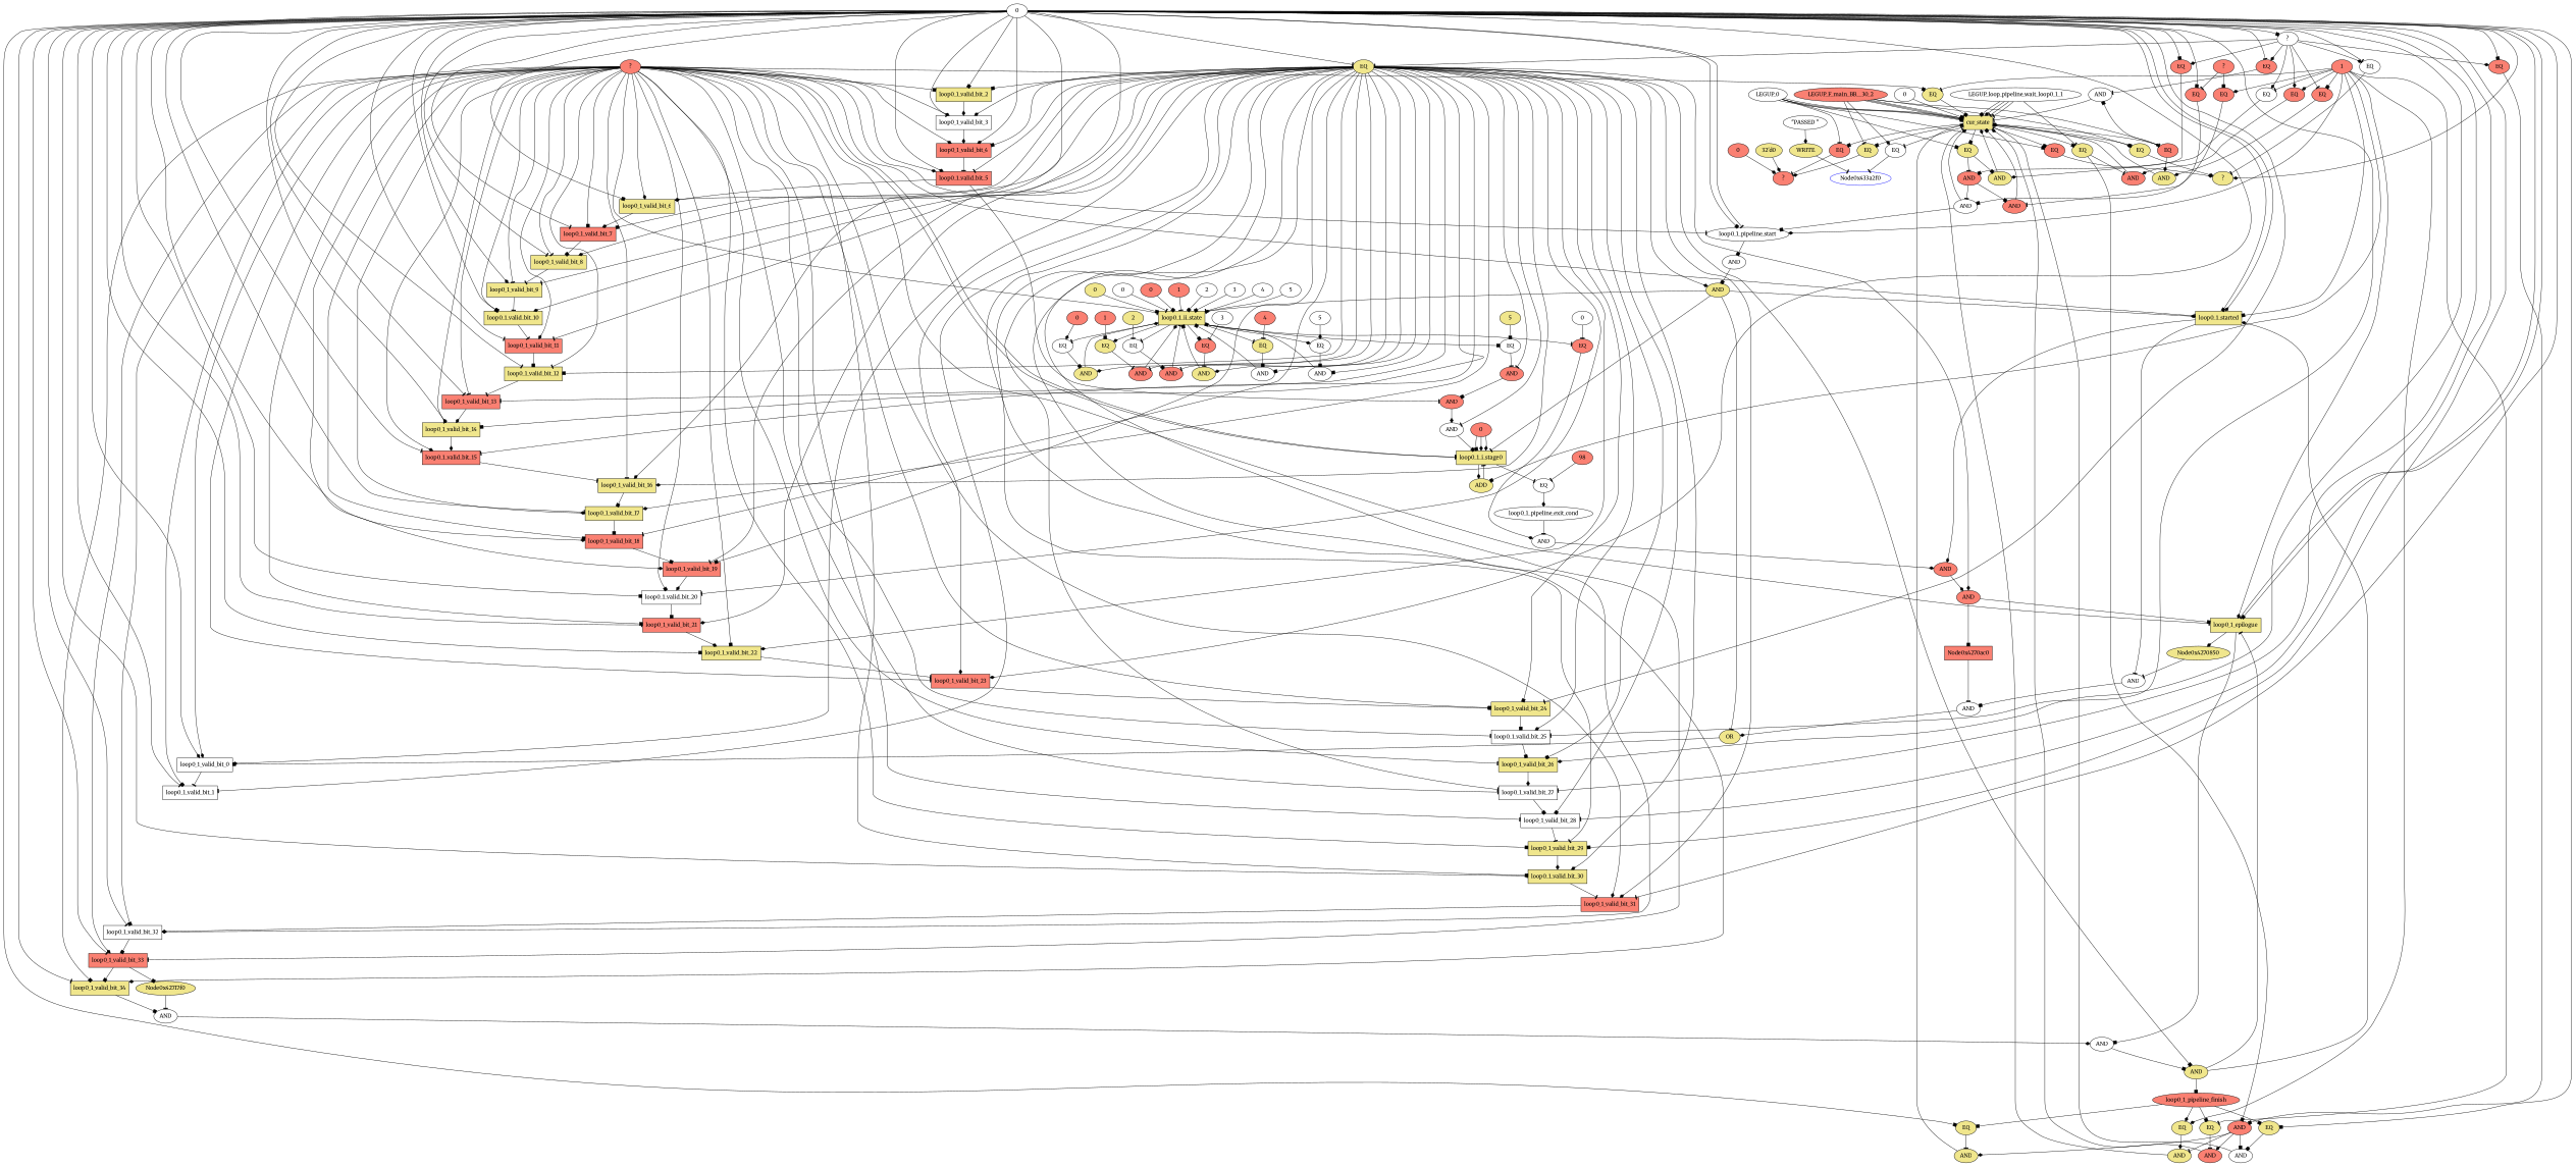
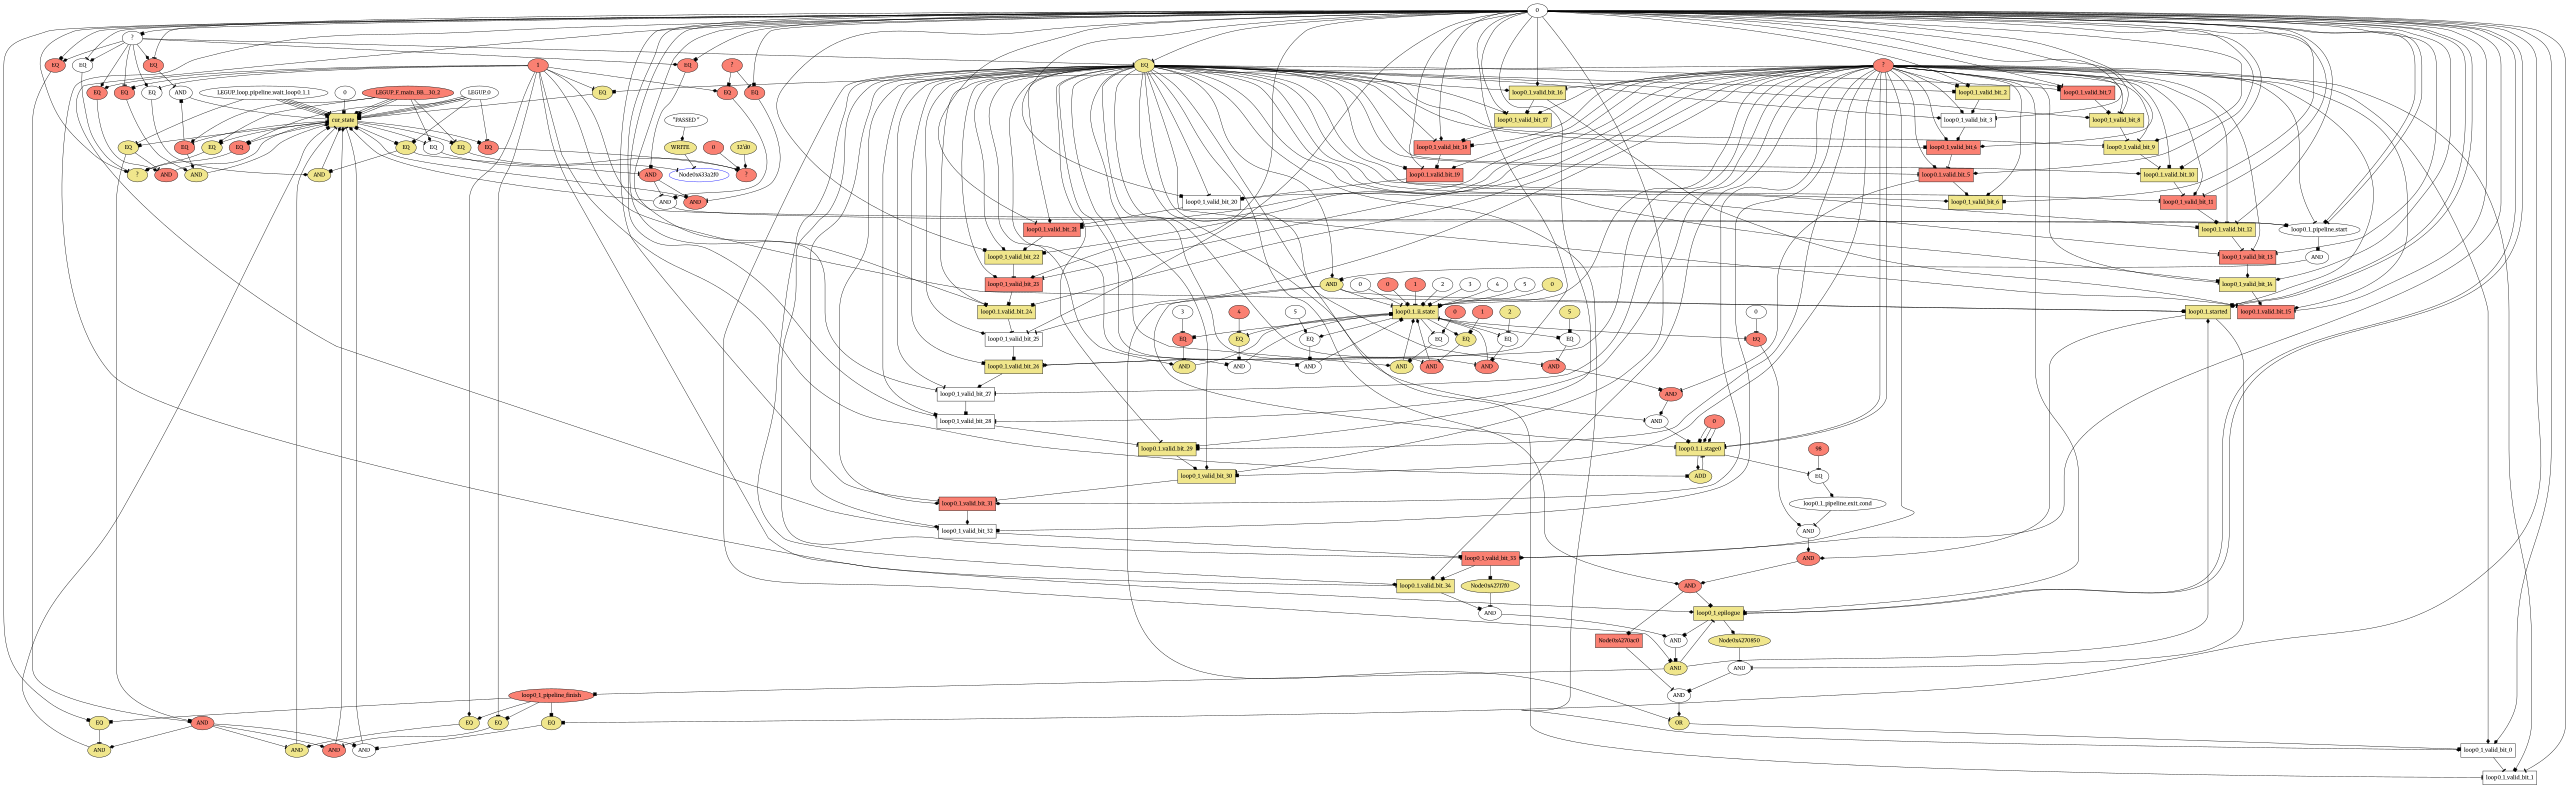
  digraph {
    fontname=Merriweather
    node [fillcolor=khaki fontname=Merriweather style=filled]
    edge [arrowhead=tee fontname=Merriweather]
    n1 [label="?"]
    n2 [fillcolor=white label=0]
    n3 [fillcolor=white label=EQ]
    n4 [fillcolor=white label="?"]
    n5 [fillcolor=salmon label=EQ]
    n6 [label=EQ]
    n7 [label=EQ]
    n8 [fillcolor=salmon label=EQ]
    n9 [fillcolor=salmon label=EQ]
    n10 [fillcolor=salmon label=EQ]
    n11 [label=EQ]
    n12 [label=loop0_1_epilogue shape=box]
    n13 [label=loop0_1_valid_bit_34 shape=box]
    n14 [fillcolor=salmon label=loop0_1_valid_bit_33 shape=box]
    n15 [label=loop0_1_started shape=box]
    n16 [fillcolor=white label=loop0_1_valid_bit_32 shape=box]
    n17 [fillcolor=salmon label=loop0_1_valid_bit_31 shape=box]
    n18 [label=loop0_1_valid_bit_30 shape=box]
    n19 [fillcolor=white label=loop0_1_pipeline_start]
    n20 [label=loop0_1_valid_bit_29 shape=box]
    n21 [fillcolor=white label=loop0_1_valid_bit_28 shape=box]
    n22 [fillcolor=white label=loop0_1_valid_bit_27 shape=box]
    n23 [fillcolor=salmon label=loop0_1_valid_bit_5 shape=box]
    n24 [label=loop0_1_valid_bit_26 shape=box]
    n25 [fillcolor=salmon label=loop0_1_valid_bit_4 shape=box]
    n26 [fillcolor=white label=loop0_1_valid_bit_25 shape=box]
    n27 [fillcolor=white label=loop0_1_valid_bit_3 shape=box]
    n28 [label=loop0_1_valid_bit_24 shape=box]
    n29 [label=loop0_1_valid_bit_2 shape=box]
    n30 [fillcolor=salmon label=loop0_1_valid_bit_23 shape=box]
    n31 [fillcolor=white label=loop0_1_valid_bit_1 shape=box]
    n32 [label=loop0_1_valid_bit_22 shape=box]
    n33 [fillcolor=white label=loop0_1_valid_bit_0 shape=box]
    n34 [fillcolor=salmon label=loop0_1_valid_bit_21 shape=box]
    n35 [fillcolor=white label=loop0_1_valid_bit_20 shape=box]
    n36 [fillcolor=salmon label=loop0_1_valid_bit_19 shape=box]
    n37 [fillcolor=salmon label=loop0_1_valid_bit_18 shape=box]
    n38 [label=loop0_1_valid_bit_17 shape=box]
    n39 [label=loop0_1_valid_bit_16 shape=box]
    n40 [fillcolor=salmon label=loop0_1_valid_bit_15 shape=box]
    n41 [label=loop0_1_valid_bit_14 shape=box]
    n42 [fillcolor=salmon label=loop0_1_valid_bit_13 shape=box]
    n43 [label=loop0_1_valid_bit_12 shape=box]
    n44 [fillcolor=salmon label=loop0_1_valid_bit_11 shape=box]
    n45 [label=loop0_1_valid_bit_10 shape=box]
    n46 [label=loop0_1_valid_bit_9 shape=box]
    n47 [label=loop0_1_valid_bit_8 shape=box]
    n48 [fillcolor=salmon label=loop0_1_valid_bit_7 shape=box]
    n49 [label=loop0_1_valid_bit_6 shape=box]
    n50 [fillcolor=white label=EQ]
    n51 [fillcolor=salmon label=EQ]
    n52 [fillcolor=salmon label=EQ]
    n53 [fillcolor=salmon label=AND]
    n54 [label=AND]
    n55 [fillcolor=white label=AND]
    n56 [fillcolor=white label=AND]
    n57 [fillcolor=salmon label=AND]
    n58 [fillcolor=salmon label=AND]
    n59 [label=AND]
    n60 [fillcolor=salmon label=AND]
    n61 [label=AND]
    n62 [label=AND]
    n63 [fillcolor=salmon label=AND]
    n64 [fillcolor=salmon label=AND]
    n65 [label=AND]
    n66 [fillcolor=white label=AND]
    n67 [fillcolor=white label=AND]
    n68 [fillcolor=white label=AND]
    n69 [fillcolor=salmon label=AND]
    n70 [fillcolor=white label=AND]
    Node0x4270850
    n72 [fillcolor=white label=AND]
    Node0x42717f0
    n74 [fillcolor=salmon label=AND]
    n75 [fillcolor=white label=AND]
    n76 [fillcolor=white label=AND]
    n77 [fillcolor=salmon label=AND]
    n78 [fillcolor=salmon label=EQ]
    n79 [label=EQ]
    n80 [fillcolor=salmon label="?"]
    n81 [fillcolor=salmon label=0]
    n82 [label="32'd0"]
    n83 [fillcolor=salmon label=EQ]
    n84 [label=EQ]
    Node0x433a2f0 [color=blue fillcolor=white]
    n86 [label=WRITE]
    n87 [fillcolor=white label=EQ]
    n88 [label=AND]
    n89 [fillcolor=salmon label=AND]
    n90 [label=AND]
    n91 [label=cur_state shape=box]
    n92 [label=EQ]
    n93 [label=EQ]
    n94 [fillcolor=salmon label=EQ]
    n95 [fillcolor=white label=LEGUP_0]
    n96 [fillcolor=salmon label=LEGUP_F_main_BB__30_2]
    n97 [fillcolor=white label="\"PASSED \""]
    n98 [fillcolor=white label=LEGUP_loop_pipeline_wait_loop0_1_1]
    n99 [fillcolor=white label=0]
    n100 [fillcolor=white label=AND]
    n101 [label=AND]
    n102 [fillcolor=salmon label=AND]
    n103 [label=EQ]
    n104 [fillcolor=salmon label=EQ]
    n105 [label=EQ]
    n106 [label=EQ]
    n107 [fillcolor=salmon label="?"]
    n108 [label=loop0_1_ii_state shape=box]
    n109 [label=loop0_1_i_stage0 shape=box]
    n110 [fillcolor=salmon label=EQ]
    n111 [fillcolor=white label=EQ]
    n112 [label=EQ]
    n113 [fillcolor=white label=EQ]
    n114 [fillcolor=salmon label=EQ]
    n115 [label=EQ]
    n116 [fillcolor=white label=EQ]
    n117 [fillcolor=white label=EQ]
    n118 [label=ADD]
    n119 [fillcolor=white label=EQ]
    n120 [fillcolor=salmon label=1]
    n121 [fillcolor=salmon label="?"]
    n122 [fillcolor=salmon label=loop0_1_pipeline_finish]
    Node0x4270ac0 [fillcolor=salmon shape=box]
    n124 [label=OR]
    n125 [fillcolor=white label=AND]
    n126 [fillcolor=white label=AND]
    n127 [fillcolor=white label=loop0_1_pipeline_exit_cond]
    n128 [fillcolor=white label=0]
    n129 [fillcolor=white label=0]
    n130 [fillcolor=salmon label=0]
    n131 [fillcolor=salmon label=1]
    n132 [fillcolor=white label=2]
    n133 [fillcolor=white label=3]
    n134 [fillcolor=white label=4]
    n135 [fillcolor=white label=5]
    n136 [label=0]
    n137 [fillcolor=salmon label=98]
    n138 [fillcolor=salmon label=0]
    n139 [fillcolor=salmon label=0]
    n140 [fillcolor=salmon label=1]
    n141 [label=2]
    n142 [fillcolor=white label=3]
    n143 [fillcolor=salmon label=4]
    n144 [fillcolor=white label=5]
    n145 [label=5]
    n2 -> n1 [arrowhead=diamond]
    n2 -> n3
    n2 -> n4 [arrowhead=box]
    n2 -> n5 [arrowhead=box]
    n2 -> n6 [arrowhead=box]
    n2 -> n7 [arrowhead=box]
    n2 -> n8
    n2 -> n9 [arrowhead=box]
    n2 -> n10 [arrowhead=box]
    n2 -> n11
    n2 -> n12
    n2 -> n12 [arrowhead=box]
    n2 -> n13
    n2 -> n14
    n2 -> n15 [arrowhead=box]
    n2 -> n15 [arrowhead=diamond]
    n2 -> n16
    n2 -> n17
    n2 -> n18
    n2 -> n19 [arrowhead=box]
    n2 -> n19
    n2 -> n20 [arrowhead=box]
    n2 -> n21
    n2 -> n22
    n2 -> n23 [arrowhead=diamond]
    n2 -> n24 [arrowhead=diamond]
    n2 -> n25 [arrowhead=diamond]
    n2 -> n26
    n2 -> n27
    n2 -> n28
    n2 -> n29 [arrowhead=box]
    n2 -> n30 [arrowhead=diamond]
    n2 -> n31
    n2 -> n32 [arrowhead=box]
    n2 -> n33 [arrowhead=diamond]
    n2 -> n34
    n2 -> n35 [arrowhead=box]
    n2 -> n36
    n2 -> n37 [arrowhead=diamond]
    n2 -> n38
    n2 -> n39 [arrowhead=diamond]
    n2 -> n40
    n2 -> n41 [arrowhead=diamond]
    n2 -> n42
    n2 -> n43
    n2 -> n44
    n2 -> n45 [arrowhead=box]
    n2 -> n46 [arrowhead=diamond]
    n2 -> n47
    n2 -> n48
    n2 -> n49 [arrowhead=box]
    n3 -> n1
    n4 -> n3 [arrowhead=diamond]
    n4 -> n8 [arrowhead=diamond]
    n4 -> n9 [arrowhead=diamond]
    n4 -> n10 [arrowhead=diamond]
    n4 -> n11
    n4 -> n50 [arrowhead=diamond]
    n4 -> n51 [arrowhead=diamond]
    n4 -> n52
    n5 -> n53
    n6 -> n54
    n7 -> n55 [arrowhead=box]
    n8 -> n56
    n9 -> n57 [arrowhead=box]
    n10 -> n58 [arrowhead=box]
    n11 -> n13 [arrowhead=diamond]
    n11 -> n14
    n11 -> n16 [arrowhead=diamond]
    n11 -> n17 [arrowhead=diamond]
    n11 -> n18 [arrowhead=diamond]
    n11 -> n20
    n11 -> n21 [arrowhead=box]
    n11 -> n22
    n11 -> n23
    n11 -> n24 [arrowhead=box]
    n11 -> n25 [arrowhead=box]
    n11 -> n26 [arrowhead=diamond]
    n11 -> n27 [arrowhead=diamond]
    n11 -> n28 [arrowhead=box]
    n11 -> n29 [arrowhead=box]
    n11 -> n30 [arrowhead=diamond]
    n11 -> n31
    n11 -> n32 [arrowhead=diamond]
    n11 -> n33 [arrowhead=diamond]
    n11 -> n34 [arrowhead=diamond]
    n11 -> n35
    n11 -> n36 [arrowhead=box]
    n11 -> n37
    n11 -> n38 [arrowhead=diamond]
    n11 -> n39 [arrowhead=diamond]
    n11 -> n40
    n11 -> n41 [arrowhead=box]
    n11 -> n42
    n11 -> n43 [arrowhead=box]
    n11 -> n44
    n11 -> n45 [arrowhead=diamond]
    n11 -> n46
    n11 -> n47 [arrowhead=diamond]
    n11 -> n48 [arrowhead=box]
    n11 -> n49 [arrowhead=diamond]
    n11 -> n59 [arrowhead=box]
    n11 -> n60 [arrowhead=diamond]
    n11 -> n61 [arrowhead=diamond]
    n11 -> n62 [arrowhead=diamond]
    n11 -> n63
    n11 -> n64
    n11 -> n65 [arrowhead=diamond]
    n11 -> n66 [arrowhead=box]
    n11 -> n67 [arrowhead=box]
    n11 -> n68
    n11 -> n69
    n12 -> n70 [arrowhead=box]
    n12 -> Node0x4270850 [arrowhead=diamond]
    n13 -> n72 [arrowhead=box]
    n14 -> n13 [arrowhead=box]
    n14 -> Node0x42717f0 [arrowhead=box]
    n15 -> n74 [arrowhead=diamond]
    n15 -> n75
    n16 -> n14 [arrowhead=box]
    n17 -> n16 [arrowhead=diamond]
    n18 -> n17
    n19 -> n76 [arrowhead=box]
    n20 -> n18 [arrowhead=diamond]
    n21 -> n20
    n22 -> n21 [arrowhead=box]
    n23 -> n49 [arrowhead=diamond]
    n23 -> n77
    n24 -> n22 [arrowhead=diamond]
    n25 -> n23
    n26 -> n24 [arrowhead=box]
    n27 -> n25 [arrowhead=diamond]
-   n28 -> n26 [arrowhead=box]
+   n28 -> n26
    n29 -> n27 [arrowhead=diamond]
    n30 -> n28 [arrowhead=box]
    n32 -> n30
    n33 -> n31
    n34 -> n32 [arrowhead=diamond]
    n35 -> n34 [arrowhead=box]
    n36 -> n35 [arrowhead=diamond]
    n37 -> n36 [arrowhead=box]
    n38 -> n37 [arrowhead=box]
    n39 -> n38 [arrowhead=box]
-   n40 -> n39
+   n39 -> n40
    n41 -> n40 [arrowhead=diamond]
    n42 -> n41 [arrowhead=diamond]
    n43 -> n42
    n44 -> n43 [arrowhead=box]
    n45 -> n44
    n46 -> n45
    n47 -> n46
    n48 -> n47 [arrowhead=box]
-   n49 -> n48 [arrowhead=diamond]
    n50 -> n88 [arrowhead=diamond]
    n51 -> n89 [arrowhead=diamond]
    n52 -> n90 [arrowhead=diamond]
    n53 -> n91 [arrowhead=box]
    n54 -> n91 [arrowhead=box]
    n55 -> n91
    n56 -> n91
    n57 -> n53 [arrowhead=box]
    n57 -> n100
    n58 -> n54 [arrowhead=diamond]
    n58 -> n55 [arrowhead=box]
    n58 -> n101
    n58 -> n102 [arrowhead=diamond]
    n59 -> n12
    n59 -> n15 [arrowhead=diamond]
    n59 -> n122 [arrowhead=box]
    n60 -> n12 [arrowhead=box]
    n60 -> Node0x4270ac0 [arrowhead=box]
    n61 -> n15 [arrowhead=diamond]
    n61 -> n108
    n61 -> n109
    n61 -> n124
    n62 -> n108 [arrowhead=diamond]
    n63 -> n108 [arrowhead=diamond]
    n64 -> n108
    n65 -> n108 [arrowhead=box]
    n66 -> n108 [arrowhead=box]
    n67 -> n108 [arrowhead=box]
    n68 -> n109 [arrowhead=box]
    n69 -> n77 [arrowhead=box]
    n70 -> n59 [arrowhead=box]
    Node0x4270850 -> n75
    n72 -> n70 [arrowhead=diamond]
    Node0x42717f0 -> n72
    n74 -> n60 [arrowhead=diamond]
    n75 -> n125 [arrowhead=box]
    n76 -> n61 [arrowhead=box]
    n77 -> n68 [arrowhead=diamond]
    n78 -> n1 [arrowhead=diamond]
    n79 -> n1 [arrowhead=diamond]
    n81 -> n80 [arrowhead=diamond]
    n82 -> n80 [arrowhead=diamond]
    n83 -> n80
    n84 -> n80 [arrowhead=diamond]
    n86 -> Node0x433a2f0
    n87 -> Node0x433a2f0
    n88 -> n91 [arrowhead=diamond]
    n89 -> n91 [arrowhead=box]
    n90 -> n91 [arrowhead=diamond]
    n91 -> n78 [arrowhead=box]
    n91 -> n79 [arrowhead=box]
    n91 -> n83 [arrowhead=box]
    n91 -> n84 [arrowhead=box]
    n91 -> n87
    n91 -> n92 [arrowhead=box]
    n91 -> n93 [arrowhead=box]
    n91 -> n94
    n92 -> n57
    n92 -> n88 [arrowhead=box]
    n93 -> n58 [arrowhead=box]
    n93 -> n89
    n94 -> n56 [arrowhead=box]
    n94 -> n90 [arrowhead=diamond]
    n95 -> n78 [arrowhead=box]
    n95 -> n83
    n95 -> n91 [arrowhead=box]
    n95 -> n91 [arrowhead=box]
    n95 -> n91 [arrowhead=box]
    n95 -> n92 [arrowhead=box]
    n96 -> n79 [arrowhead=diamond]
    n96 -> n84
    n96 -> n87 [arrowhead=diamond]
    n96 -> n91 [arrowhead=diamond]
    n96 -> n91 [arrowhead=diamond]
    n96 -> n91 [arrowhead=box]
    n96 -> n94 [arrowhead=diamond]
    n97 -> n86 [arrowhead=diamond]
    n98 -> n91 [arrowhead=box]
    n98 -> n91 [arrowhead=diamond]
    n98 -> n91
    n98 -> n91
    n98 -> n93
    n99 -> n91 [arrowhead=box]
    n100 -> n19 [arrowhead=box]
    n100 -> n91 [arrowhead=diamond]
    n101 -> n91
    n102 -> n91 [arrowhead=diamond]
    n103 -> n91 [arrowhead=box]
    n104 -> n100 [arrowhead=box]
    n105 -> n101 [arrowhead=diamond]
    n106 -> n102
    n107 -> n12
    n107 -> n13 [arrowhead=box]
    n107 -> n14 [arrowhead=diamond]
    n107 -> n15
    n107 -> n16 [arrowhead=box]
    n107 -> n17 [arrowhead=diamond]
    n107 -> n18 [arrowhead=box]
    n107 -> n19
    n107 -> n20 [arrowhead=box]
    n107 -> n21
    n107 -> n22
    n107 -> n23 [arrowhead=diamond]
    n107 -> n24
    n107 -> n25 [arrowhead=diamond]
    n107 -> n26
    n107 -> n27 [arrowhead=diamond]
    n107 -> n28 [arrowhead=box]
    n107 -> n29 [arrowhead=box]
    n107 -> n30
    n107 -> n31 [arrowhead=box]
    n107 -> n32 [arrowhead=box]
    n107 -> n33 [arrowhead=diamond]
    n107 -> n34 [arrowhead=box]
    n107 -> n35 [arrowhead=box]
    n107 -> n36 [arrowhead=diamond]
    n107 -> n37 [arrowhead=box]
    n107 -> n38 [arrowhead=diamond]
    n107 -> n39
    n107 -> n40 [arrowhead=diamond]
    n107 -> n41
    n107 -> n42
    n107 -> n43
    n107 -> n44 [arrowhead=diamond]
    n107 -> n45 [arrowhead=box]
    n107 -> n46
    n107 -> n47
    n107 -> n48 [arrowhead=box]
    n107 -> n49 [arrowhead=diamond]
    n107 -> n103 [arrowhead=box]
    n107 -> n108
    n107 -> n109
    n107 -> n109
    n108 -> n110
    n108 -> n111
    n108 -> n112 [arrowhead=diamond]
    n108 -> n113
    n108 -> n114 [arrowhead=box]
    n108 -> n115
    n108 -> n116 [arrowhead=diamond]
    n108 -> n117 [arrowhead=box]
    n109 -> n118 [arrowhead=diamond]
    n109 -> n119
    n110 -> n126 [arrowhead=diamond]
    n111 -> n62 [arrowhead=box]
    n112 -> n63
    n113 -> n64 [arrowhead=box]
    n114 -> n65
    n115 -> n66 [arrowhead=box]
    n116 -> n67 [arrowhead=box]
    n117 -> n69
    n118 -> n109
    n119 -> n127 [arrowhead=diamond]
    n120 -> n12 [arrowhead=diamond]
    n120 -> n15 [arrowhead=box]
    n120 -> n19 [arrowhead=diamond]
    n120 -> n50
    n120 -> n51 [arrowhead=diamond]
    n120 -> n52 [arrowhead=box]
    n120 -> n103
    n120 -> n104 [arrowhead=diamond]
    n120 -> n105 [arrowhead=diamond]
    n120 -> n106
    n120 -> n118 [arrowhead=box]
    n121 -> n5
    n121 -> n104 [arrowhead=box]
    n122 -> n6 [arrowhead=box]
    n122 -> n7 [arrowhead=box]
    n122 -> n105 [arrowhead=diamond]
    n122 -> n106 [arrowhead=box]
    Node0x4270ac0 -> n125
    n124 -> n33 [arrowhead=box]
    n125 -> n124 [arrowhead=diamond]
    n126 -> n74 [arrowhead=diamond]
    n127 -> n126
    n128 -> n110
    n129 -> n108
    n130 -> n108 [arrowhead=box]
    n131 -> n108
    n132 -> n108 [arrowhead=box]
    n133 -> n108 [arrowhead=box]
    n134 -> n108
    n135 -> n108 [arrowhead=diamond]
    n136 -> n108 [arrowhead=box]
    n137 -> n119
    n138 -> n109 [arrowhead=box]
    n138 -> n109 [arrowhead=diamond]
    n138 -> n109 [arrowhead=diamond]
    n139 -> n111 [arrowhead=diamond]
    n140 -> n112 [arrowhead=box]
    n141 -> n113
    n142 -> n114
    n143 -> n115
    n144 -> n116 [arrowhead=diamond]
    n145 -> n117 [arrowhead=box]
  }
